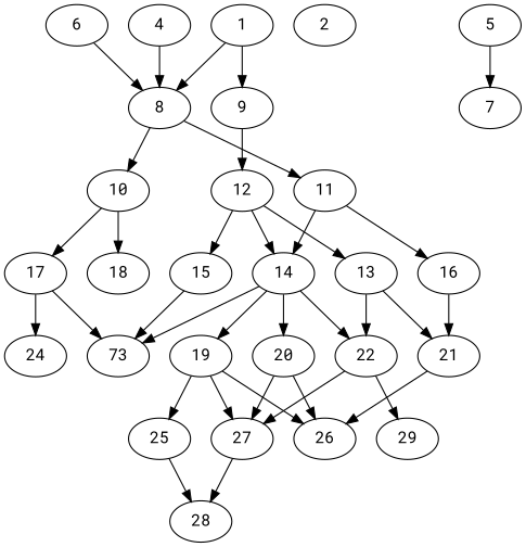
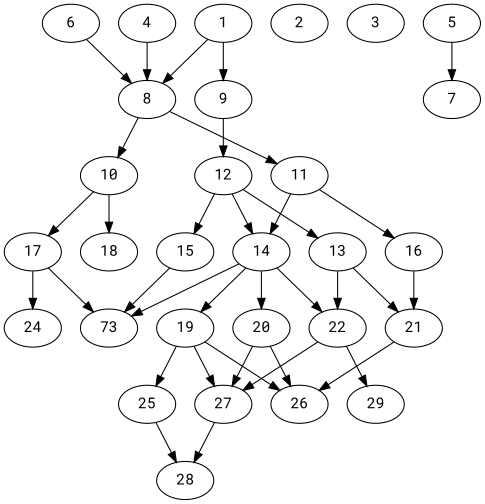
  digraph {
    fontname="Roboto Mono"
    node [alpha=0.00 fontname="Roboto Mono"]
    edge [fontname="Roboto Mono"]
    1 [alpha=0.08 expect_size=291864766478167936]
    8 [alpha=0.14 expect_size=183820492612744384]
    9 [alpha=0.01 expect_size=47431880496293520]
    10 [alpha=0.13 expect_size=74413015370425936]
    11 [alpha=0.15 expect_size=1720042171108536877056]
    12 [alpha=0.05 expect_size=251747541823843729408]
    17 [alpha=0.19 expect_size=1127424269326225152]
    18 [alpha=0.11 expect_size=933164654080120448]
    14 [alpha=0.16 expect_size=9534201577958050]
    16 [alpha=0.14 expect_size=1498572776007532544000]
    13 [alpha=0.09 expect_size=16531432050219186]
    15 [alpha=0.16 expect_size=330984304745150144]
    2 [alpha=0.13 expect_size=3784569682878277]
+   3 [alpha=0.18 expect_size=558859603439828096]
    4 [alpha=0.04 expect_size=49458972959606976]
    5 [alpha=0.15 expect_size=1476332838885261312000]
    7 [expect_size=108370734764979376]
    6 [alpha=0.04 expect_size=466871832234950656000]
    n19 [alpha=0.02 expect_size=88109400195072000000 label=73]
    24 [expect_size=210055831249200611328]
    22 [alpha=0.08 expect_size=1283398539328861765632]
    19 [alpha=0.07 expect_size=2151946805745549312000]
    20 [expect_size=879319179666782]
    21 [alpha=0.20 expect_size=203913244905943597056]
    27 [alpha=0.17 expect_size=1189057840023601152000]
    29 [alpha=0.07 expect_size=10434740934973214]
    26 [alpha=0.20 expect_size=864155709416001]
    25 [alpha=0.01 expect_size=192802265026311225344]
    28 [alpha=0.09 expect_size=20111649151995871232]
    1 -> 8
    1 -> 9
    8 -> 10
    8 -> 11
    9 -> 12
    10 -> 17
    10 -> 18
    11 -> 14
    11 -> 16
    12 -> 14
    12 -> 13
    12 -> 15
    17 -> n19
    17 -> 24
    14 -> n19
    14 -> 22
    14 -> 19
    14 -> 20
    16 -> 21
    13 -> 22
    13 -> 21
    15 -> n19
    4 -> 8
    5 -> 7
    6 -> 8
    22 -> 27
    22 -> 29
    19 -> 27
    19 -> 26
    19 -> 25
    20 -> 27
    20 -> 26
    21 -> 26
    27 -> 28
    25 -> 28
  }
